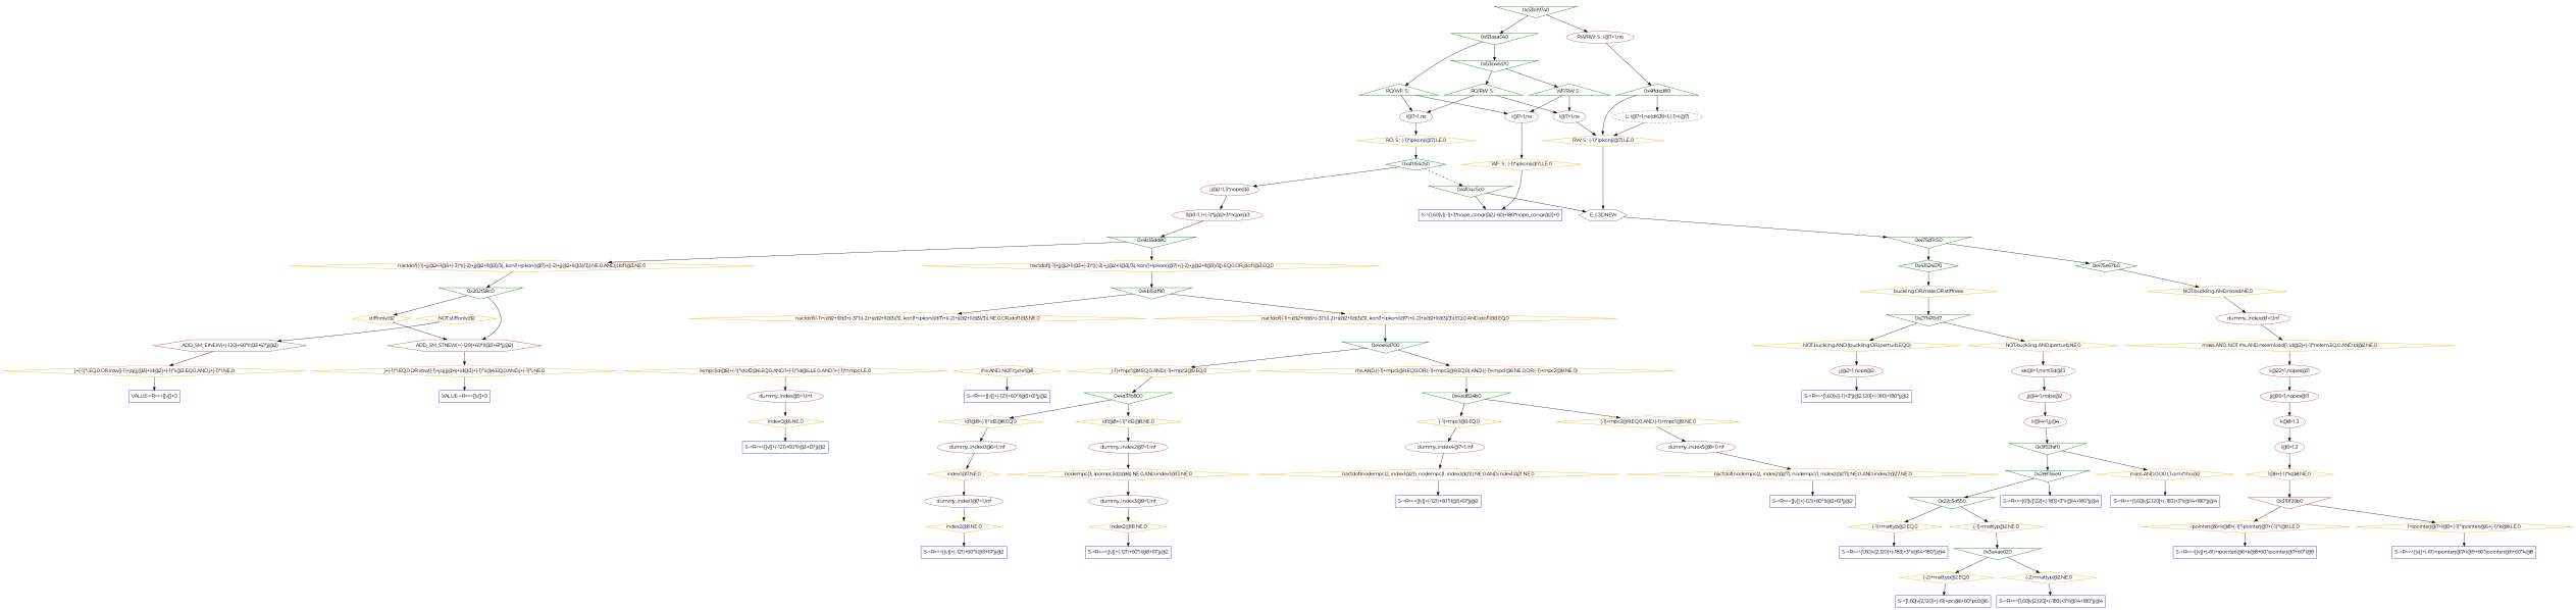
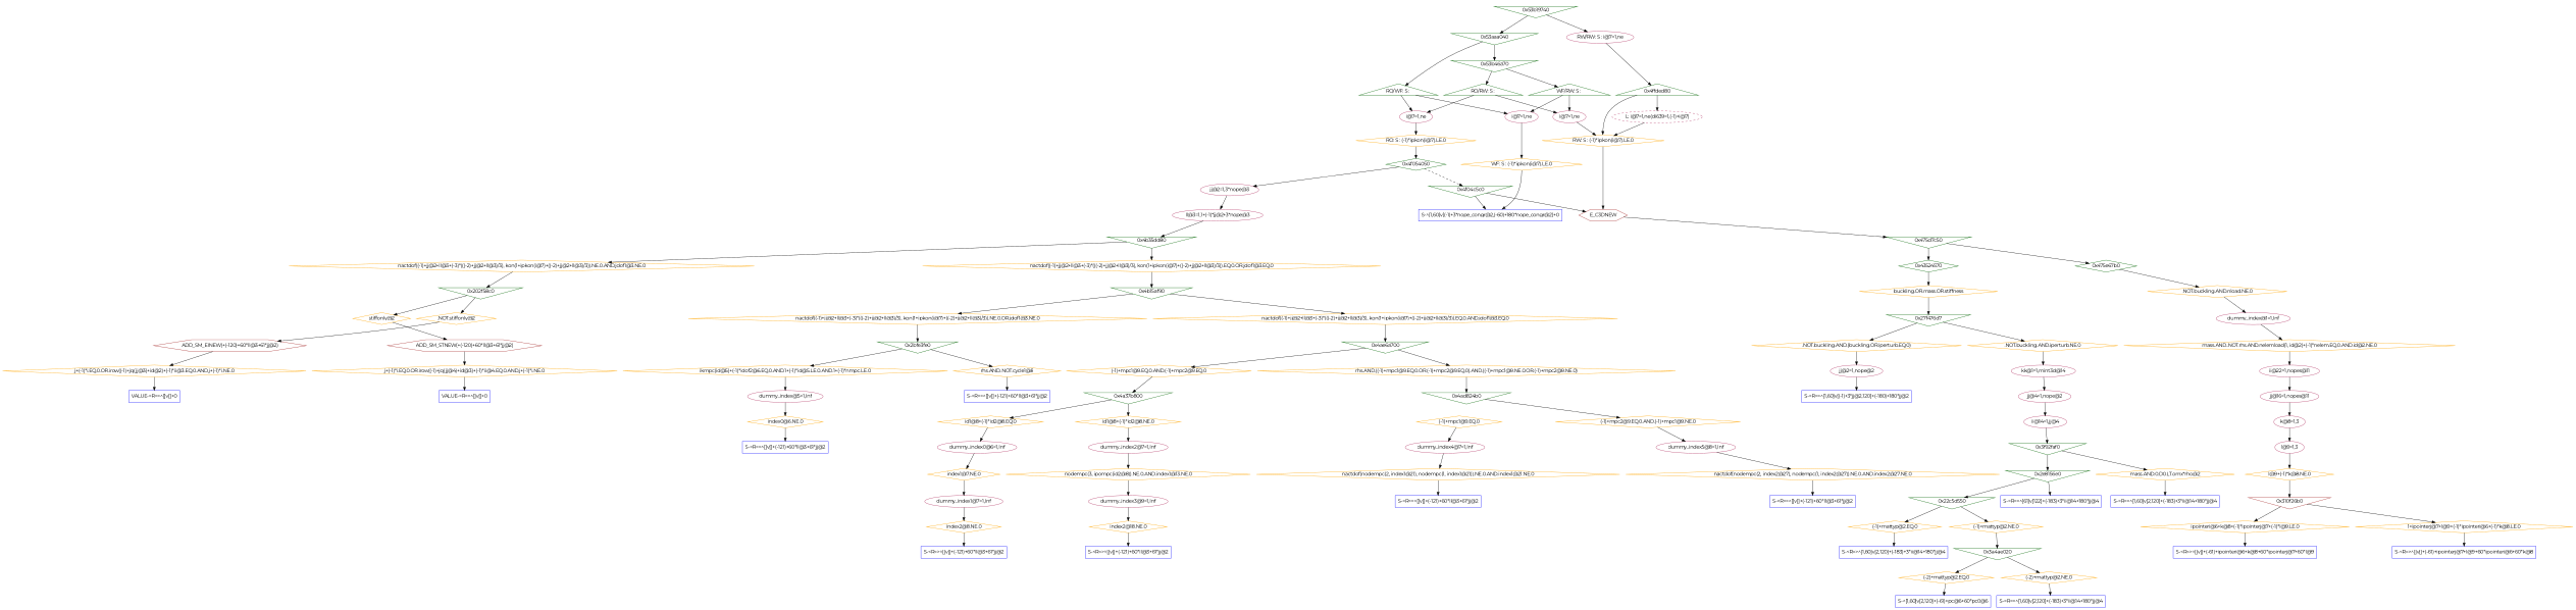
  digraph {
    fontname=Montserrat
    ordering=out
    node [color=orange fontname=Montserrat shape=diamond]
    edge [color=black fontname=Montserrat]
    "0x53b19740" [color=darkgreen shape=invtriangle]
    "0x53aaa040" [color=darkgreen shape=invtriangle]
    n3 [color=maroon label="RW/RW: S : i@7=1,ne" shape=""]
    n4 [color=darkgreen label="RO/WF: S : " shape=triangle]
    "0x53b46a70" [color=darkgreen shape=invtriangle]
    "0x4ffded80" [color=darkgreen shape=triangle]
    n7 [color=maroon label="i@7=1,ne" shape=""]
    n8 [color=maroon label="i@7=1,ne" shape=""]
    n9 [color=darkgreen label="RO/RW: S : " shape=triangle]
    n10 [color=darkgreen label="WF/RW: S : " shape=triangle]
    n11 [label="RW: S : (-1)*ipkon(i@7).LE.0"]
    n12 [color=maroon label="L: i@7=1,ne(di639=1,(-1)+i@7)" style=dashed shape=""]
    n13 [label="RO: S : (-1)*ipkon(i@7).LE.0"]
    n14 [label="WF: S : (-1)*ipkon(i@7).LE.0"]
    n15 [color=maroon label="i@7=1,ne" shape=""]
    "0x4f054050" [color=darkgreen orientation=270]
    n17 [color=blue label="S-^[1,60]v[(-1)+3*nope_congr@2,(-60)+180*nope_congr@2]+0" shape=box]
    n18 [color=maroon label="jj@2=1,3*nope@3" shape=""]
    "0x4f04c5c0" [color=darkgreen shape=invtriangle]
    n20 [color=maroon label="ll@3=1,1+(-1)*jj@2+3*nope@3" shape=""]
    n21 [color=brown label=E_C3DNEW shape=hexagon]
    "0x4b35dd80" [color=darkgreen shape=invtriangle]
    "0x475d7c50" [color=darkgreen shape=invtriangle]
    n24 [label="nactdof((-1)+jj@2+ll@3+(-3)*(((-2)+jj@2+ll@3)/3), kon(1+ipkon(i@7)+((-2)+jj@2+ll@3)/3)).NE.0.AND.jdof1@3.NE.0"]
    n25 [label="nactdof((-1)+jj@2+ll@3+(-3)*(((-2)+jj@2+ll@3)/3), kon(1+ipkon(i@7)+((-2)+jj@2+ll@3)/3)).EQ.0.OR.jdof1@3.EQ.0"]
    "0x202f58c0" [color=darkgreen shape=invtriangle]
    "0x4b15af90" [color=darkgreen shape=invtriangle]
    n28 [label="stiffonly@2"]
    n29 [label=".NOT.stiffonly@2"]
    n30 [label="nactdof((-1)+jj@2+ll@3+(-3)*(((-2)+jj@2+ll@3)/3), kon(1+ipkon(i@7)+((-2)+jj@2+ll@3)/3)).NE.0.OR.jdof1@3.NE.0"]
    n31 [label="nactdof((-1)+jj@2+ll@3+(-3)*(((-2)+jj@2+ll@3)/3), kon(1+ipkon(i@7)+((-2)+jj@2+ll@3)/3)).EQ.0.AND.jdof1@3.EQ.0"]
    n32 [color=brown label="ADD_SM_STNEW(+(-120)+60*ll@3+61*jj@2)" shape=hexagon]
    n33 [color=brown label="ADD_SM_EINEW(+(-120)+60*ll@3+61*jj@2)" shape=hexagon]
    n34 [label="j+(-1)*i.EQ.0.OR.irow((-1)+jq(jj@4)+id@3)+(-1)*ii@4.EQ.0.AND.j+(-1)*i.NE.0"]
    n35 [label="j+(-1)*i.EQ.0.OR.irow((-1)+jq(jj@3)+id@2)+(-1)*ii@3.EQ.0.AND.j+(-1)*i.NE.0"]
    n36 [color=blue label="VALUE-<R=>^[]v[]+0" shape=box]
    n37 [color=blue label="VALUE-<R=>^[]v[]+0" shape=box]
+   "0x2bfe3fe0" [color=darkgreen shape=invtriangle]
    "0x4ae6a700" [color=darkgreen shape=invtriangle]
    n40 [label="ikmpc(id@5)+(-1)*idof2@6.EQ.0.AND.1+(-1)*id@5.LE.0.AND.1+(-1)*nmpc.LE.0"]
    n41 [label="rhs.AND..NOT.cycle1@8"]
    n42 [label="(-1)+mpc1@9.EQ.0.AND.(-1)+mpc2@9.EQ.0"]
    n43 [label="rhs.AND.((-1)+mpc1@9.EQ.0.OR.(-1)+mpc2@9.EQ.0).AND.((-1)+mpc1@9.NE.0.OR.(-1)+mpc2@9.NE.0)"]
    n44 [color=maroon label="dummy_index@5=1,Inf" shape=""]
    n45 [color=blue label="S-<R=>^[]v[]+(-121)+60*ll@3+61*jj@2" shape=box]
    n46 [label="index0@6.NE.0"]
    n47 [color=blue label="S-<R=>^[]v[]+(-121)+60*ll@3+61*jj@2" shape=box]
    "0x4a37b800" [color=darkgreen shape=invtriangle]
    "0x4ad824b0" [color=darkgreen shape=invtriangle]
    n50 [label="id1@8+(-1)*id2@8.EQ.0"]
    n51 [label="id1@8+(-1)*id2@8.NE.0"]
    n52 [label="(-1)+mpc1@9.EQ.0"]
    n53 [label="(-1)+mpc2@9.EQ.0.AND.(-1)+mpc1@9.NE.0"]
    n54 [color=maroon label="dummy_index0@6=1,Inf" shape=""]
    n55 [color=maroon label="dummy_index2@7=1,Inf" shape=""]
    n56 [label="index1@7.NE.0"]
    n57 [label="nodempc(3, ipompc(id2@8)).NE.0.AND.index1@13.NE.0"]
    n58 [color=maroon label="dummy_index1@7=1,Inf" shape=""]
    n59 [label="index2@8.NE.0"]
    n60 [color=blue label="S-<R=>^[]v[]+(-121)+60*ll@3+61*jj@2" shape=box]
    n61 [color=maroon label="dummy_index3@9=1,Inf" shape=""]
    n62 [label="index2@18.NE.0"]
    n63 [color=blue label="S-<R=>^[]v[]+(-121)+60*ll@3+61*jj@2" shape=box]
    n64 [color=maroon label="dummy_index4@7=1,Inf" shape=""]
    n65 [color=maroon label="dummy_index5@8=1,Inf" shape=""]
    n66 [label="nactdof(nodempc(2, index1@21), nodempc(1, index1@21)).NE.0.AND.index1@21.NE.0"]
    n67 [label="nactdof(nodempc(2, index2@27), nodempc(1, index2@27)).NE.0.AND.index2@27.NE.0"]
    n68 [color=blue label="S-<R=>^[]v[]+(-121)+60*ll@3+61*jj@2" shape=box]
    n69 [color=blue label="S-<R=>^[]v[]+(-121)+60*ll@3+61*jj@2" shape=box]
    "0x43524570" [color=darkgreen orientation=270]
    "0x475e67b0" [color=darkgreen orientation=270]
    n72 [label="buckling.OR.mass.OR.stiffness"]
    n73 [label=".NOT.buckling.AND.nload.NE.0"]
    n74 [color=darkgreen label="0x27f476d7" shape=invtriangle]
    n75 [color=maroon label="dummy_index@1=1,Inf" shape=""]
    n76 [label=".NOT.buckling.AND.(buckling.OR.iperturb.EQ.0)"]
    n77 [label=".NOT.buckling.AND.iperturb.NE.0"]
    n78 [color=maroon label="jj@2=1,nope@2" shape=""]
-   n79 [color=maroon label="kk@1=1,mint3d@13" shape=""]
+   n79 [color=maroon label="kk@1=1,mint3d@14" shape=""]
    n80 [color=blue label="S-<R=>^[1,60]v[(-1)+3*jj@2,120]+(-180)+180*jj@2" shape=box]
    n81 [color=maroon label="jj@4=1,nope@2" shape=""]
    n82 [color=maroon label="ii@14=1,jj@4" shape=""]
    "0x3f92faf0" [color=darkgreen shape=invtriangle]
    "0x2e8156e0" [color=darkgreen shape=invtriangle]
    n85 [label="mass.AND.0.D0.LT.omx*rho@2"]
    "0x22c5d550" [color=darkgreen shape=invtriangle]
    n87 [color=blue label="S-<R=>^[61]v[122]+(-183)+3*ii@14+180*jj@4" shape=box]
    n88 [color=blue label="S-<R=>^[1,60]v[2,120]+(-183)+3*ii@14+180*jj@4" shape=box]
    n89 [label="(-1)+mattyp@2.EQ.0"]
    n90 [label="(-1)+mattyp@2.NE.0"]
    n91 [color=blue label="S-<R=>^[1,60]v[2,120]+(-183)+3*ii@14+180*jj@4" shape=box]
    "0x3a4ae020" [color=darkgreen shape=invtriangle]
    n93 [label="(-2)+mattyp@2.EQ.0"]
    n94 [label="(-2)+mattyp@2.NE.0"]
    n95 [color=blue label="S-^[1,60]v[2,120]+(-61)+pc@6+60*pc0@6" shape=box]
    n96 [color=blue label="S-<R=>^[1,60]v[2,120]+(-183)+3*ii@14+180*jj@4" shape=box]
    n97 [label="mass.AND..NOT.rhs.AND.nelemload(1, id@2)+(-1)*nelem.EQ.0.AND.id@2.NE.0"]
    n98 [color=maroon label="ii@22=1,nopes@11" shape=""]
    n99 [color=maroon label="jj@16=1,nopes@11" shape=""]
    n100 [color=maroon label="k@8=1,3" shape=""]
    n101 [color=maroon label="l@9=1,3" shape=""]
    n102 [label="l@9+(-1)*k@8.NE.0"]
    "0x310f26b0" [color=brown shape=invtriangle]
    n104 [label="ipointeri@6+k@8+(-1)*ipointerj@7+(-1)*l@9.LE.0"]
    n105 [label="1+ipointerj@7+l@9+(-1)*ipointeri@6+(-1)*k@8.LE.0"]
    n106 [color=blue label="S-<R=>^[]v[]+(-61)+ipointeri@6+k@8+60*ipointerj@7+60*l@9" shape=box]
    n107 [color=blue label="S-<R=>^[]v[]+(-61)+ipointerj@7+l@9+60*ipointeri@6+60*k@8" shape=box]
    "0x53b19740" -> "0x53aaa040"
    "0x53b19740" -> n3
    "0x53aaa040" -> n4
    "0x53aaa040" -> "0x53b46a70"
    n3 -> "0x4ffded80"
    n4 -> n7
    n4 -> n8
    "0x53b46a70" -> n9
    "0x53b46a70" -> n10
    "0x4ffded80" -> n11
    "0x4ffded80" -> n12
    n7 -> n13
    n8 -> n14
    n9 -> n7
    n9 -> n15
    n10 -> n8
    n10 -> n15
    n11 -> n21
    n12 -> n11
    n13 -> "0x4f054050"
    n14 -> n17
    n15 -> n11
    "0x4f054050" -> n18
    "0x4f054050" -> "0x4f04c5c0" [style=dashed]
    n18 -> n20
    "0x4f04c5c0" -> n17
    "0x4f04c5c0" -> n21
    n20 -> "0x4b35dd80"
    n21 -> "0x475d7c50"
    "0x4b35dd80" -> n24
    "0x4b35dd80" -> n25
    "0x475d7c50" -> "0x43524570"
    "0x475d7c50" -> "0x475e67b0"
    n24 -> "0x202f58c0"
    n25 -> "0x4b15af90"
    "0x202f58c0" -> n28
-   "0x202f58c0" -> n32
+   "0x202f58c0" -> n29
    "0x4b15af90" -> n30
    "0x4b15af90" -> n31
    n28 -> n32
    n29 -> n33
+   n30 -> "0x2bfe3fe0"
    n31 -> "0x4ae6a700"
    n32 -> n34
    n33 -> n35
    n34 -> n36
    n35 -> n37
+   "0x2bfe3fe0" -> n40
+   "0x2bfe3fe0" -> n41
    "0x4ae6a700" -> n42
    "0x4ae6a700" -> n43
    n40 -> n44
    n41 -> n45
    n42 -> "0x4a37b800"
    n43 -> "0x4ad824b0"
    n44 -> n46
    n46 -> n47
    "0x4a37b800" -> n50
    "0x4a37b800" -> n51
-   "0x4ad824b0" -> n52
    "0x4ad824b0" -> n53
    n50 -> n54
    n51 -> n55
    n52 -> n64
    n53 -> n65
    n54 -> n56
    n55 -> n57
    n56 -> n58
    n57 -> n61
    n58 -> n59
    n59 -> n60
    n61 -> n62
    n62 -> n63
    n64 -> n66
    n65 -> n67
    n66 -> n68
    n67 -> n69
    "0x43524570" -> n72
    "0x475e67b0" -> n73
    n72 -> n74
    n73 -> n75
    n74 -> n76
    n74 -> n77
    n75 -> n97
    n76 -> n78
    n77 -> n79
    n78 -> n80
    n79 -> n81
    n81 -> n82
    n82 -> "0x3f92faf0"
    "0x3f92faf0" -> "0x2e8156e0"
    "0x3f92faf0" -> n85
    "0x2e8156e0" -> "0x22c5d550"
    "0x2e8156e0" -> n87
    n85 -> n88
    "0x22c5d550" -> n89
    "0x22c5d550" -> n90
    n89 -> n91
    n90 -> "0x3a4ae020"
    "0x3a4ae020" -> n93
    "0x3a4ae020" -> n94
    n93 -> n95
    n94 -> n96
    n97 -> n98
    n98 -> n99
    n99 -> n100
    n100 -> n101
    n101 -> n102
    n102 -> "0x310f26b0"
    "0x310f26b0" -> n104
    "0x310f26b0" -> n105
    n104 -> n106
    n105 -> n107
  }
